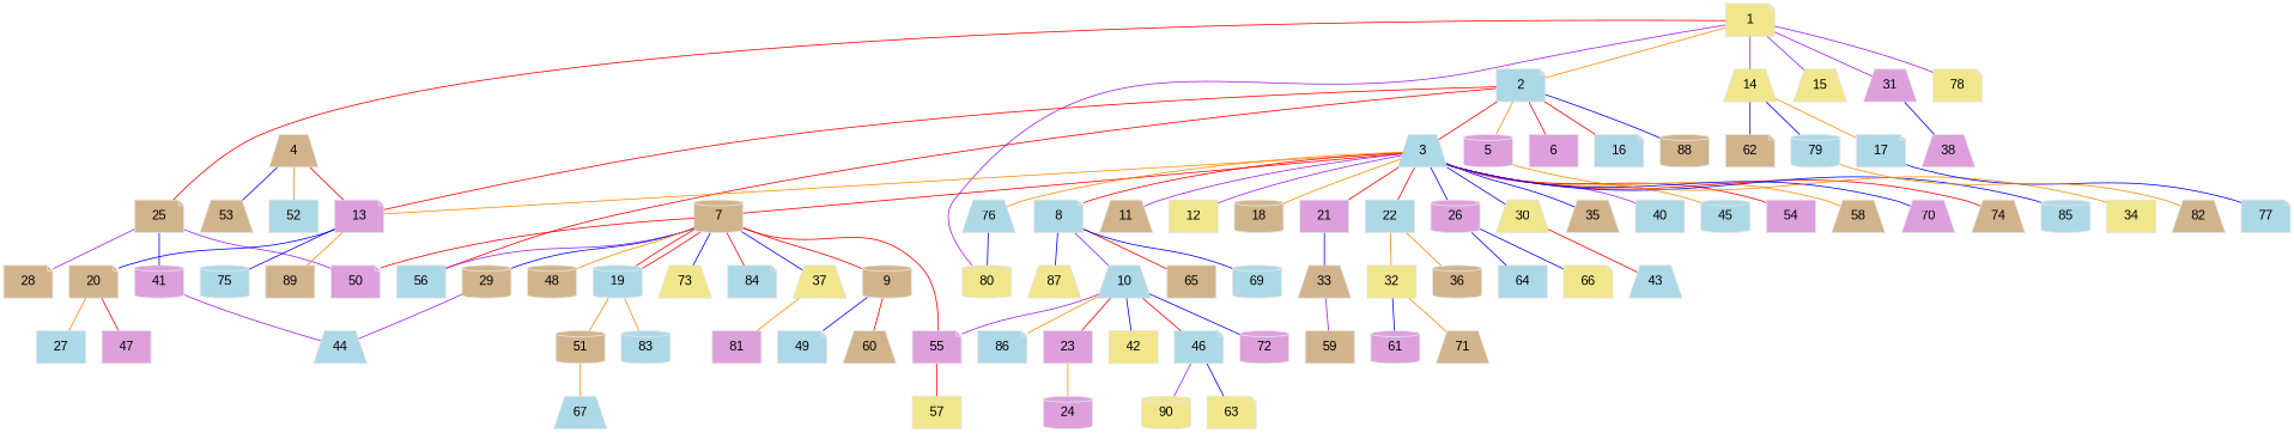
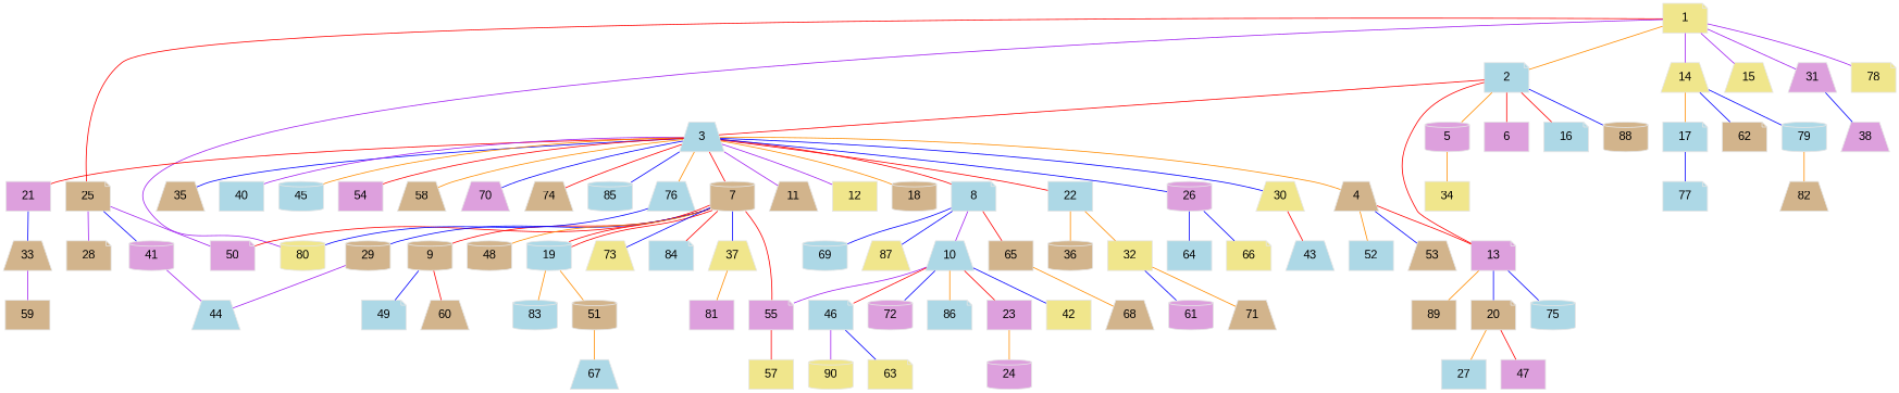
  graph {
    fontname="Liberation Sans"
    node [color=gray90 fillcolor=lightblue fontname="Liberation Sans" shape=trapezium style=filled]
    edge [color=blue fontname="Liberation Sans"]
    1 [fillcolor=khaki shape=note]
    2 [shape=note]
    14 [fillcolor=khaki]
    15 [fillcolor=khaki]
    25 [fillcolor=tan shape=note]
    31 [fillcolor=plum]
    78 [fillcolor=khaki shape=note]
    80 [fillcolor=khaki shape=cylinder]
    3
    5 [fillcolor=plum shape=cylinder]
    6 [fillcolor=plum shape=box]
    13 [fillcolor=plum shape=note]
    16 [shape=note]
-   56 [shape=box]
    88 [fillcolor=tan shape=cylinder]
    17 [shape=note]
    62 [fillcolor=tan shape=note]
    79 [shape=cylinder]
    50 [fillcolor=plum shape=note]
    28 [fillcolor=tan shape=note]
    41 [fillcolor=plum shape=cylinder]
    38 [fillcolor=plum]
    4 [fillcolor=tan]
    7 [fillcolor=tan shape=cylinder]
    8 [shape=note]
    11 [fillcolor=tan]
    12 [fillcolor=khaki shape=box]
    18 [fillcolor=tan shape=cylinder]
    21 [fillcolor=plum shape=box]
    22 [shape=box]
    26 [fillcolor=plum shape=cylinder]
    30 [fillcolor=khaki]
    35 [fillcolor=tan]
    40 [shape=box]
    45 [shape=cylinder]
    54 [fillcolor=plum shape=box]
    58 [fillcolor=tan]
    70 [fillcolor=plum]
    74 [fillcolor=tan]
    76
    85 [shape=cylinder]
    34 [fillcolor=khaki shape=box]
    20 [fillcolor=tan shape=note]
    75 [shape=cylinder]
    89 [fillcolor=tan shape=box]
    52 [shape=box]
    53 [fillcolor=tan]
    9 [fillcolor=tan shape=cylinder]
    19 [shape=cylinder]
    29 [fillcolor=tan shape=cylinder]
    37 [fillcolor=khaki]
    48 [fillcolor=tan shape=cylinder]
    55 [fillcolor=plum shape=note]
    73 [fillcolor=khaki]
    84 [shape=note]
    10
    65 [fillcolor=tan shape=box]
    69 [shape=cylinder]
    87 [fillcolor=khaki]
    33 [fillcolor=tan]
    32 [fillcolor=khaki shape=box]
    36 [fillcolor=tan shape=cylinder]
    64 [shape=box]
    66 [fillcolor=khaki shape=note]
    43
    49 [shape=note]
    60 [fillcolor=tan]
    51 [fillcolor=tan shape=cylinder]
    83 [shape=cylinder]
    44
    81 [fillcolor=plum shape=box]
    57 [fillcolor=khaki shape=box]
    23 [fillcolor=plum shape=box]
    42 [fillcolor=khaki shape=box]
    46 [shape=note]
    72 [fillcolor=plum shape=cylinder]
    86 [shape=note]
+   68 [fillcolor=tan]
    24 [fillcolor=plum shape=cylinder]
    63 [fillcolor=khaki shape=note]
    90 [fillcolor=khaki shape=cylinder]
    27 [shape=box]
    47 [fillcolor=plum shape=box]
    77 [shape=note]
    82 [fillcolor=tan]
    67
    59 [fillcolor=tan shape=box]
    61 [fillcolor=plum shape=cylinder]
    71 [fillcolor=tan]
    1 -- 2 [color=darkorange]
    1 -- 14 [color=purple]
    1 -- 15 [color=purple]
    1 -- 25 [color=red]
    1 -- 31 [color=purple]
    1 -- 78 [color=purple]
    1 -- 80 [color=purple]
    2 -- 3 [color=red]
    2 -- 5 [color=darkorange]
    2 -- 6 [color=red]
    2 -- 13 [color=red]
    2 -- 16 [color=red]
-   2 -- 56 [color=red]
    2 -- 88
    14 -- 17 [color=darkorange]
    14 -- 62
    14 -- 79
    25 -- 50 [color=purple]
    25 -- 28 [color=purple]
    25 -- 41
    31 -- 38
-   3 -- 13 [color=darkorange]
+   3 -- 4 [color=darkorange]
    3 -- 7 [color=red]
    3 -- 8 [color=red]
    3 -- 11 [color=purple]
    3 -- 12 [color=purple]
    3 -- 18 [color=darkorange]
    3 -- 21 [color=red]
    3 -- 22 [color=red]
    3 -- 26
    3 -- 30
    3 -- 35
    3 -- 40 [color=purple]
    3 -- 45 [color=darkorange]
    3 -- 54 [color=red]
    3 -- 58 [color=darkorange]
    3 -- 70
    3 -- 74 [color=red]
    3 -- 76 [color=darkorange]
    3 -- 85
    5 -- 34 [color=darkorange]
    13 -- 20
    13 -- 75
    13 -- 89 [color=darkorange]
    17 -- 77
    79 -- 82 [color=darkorange]
    41 -- 44 [color=purple]
    4 -- 13 [color=red]
    4 -- 52 [color=darkorange]
    4 -- 53
-   7 -- 56 [color=purple]
    7 -- 50 [color=red]
    7 -- 9 [color=red]
    7 -- 19 [color=red]
    7 -- 19 [color=red]
    7 -- 29
    7 -- 37
    7 -- 48 [color=darkorange]
    7 -- 55 [color=red]
    7 -- 73
    7 -- 84 [color=red]
    8 -- 10 [color=purple]
    8 -- 65 [color=red]
    8 -- 69
    8 -- 87
    21 -- 33
    22 -- 32 [color=darkorange]
    22 -- 36 [color=darkorange]
    26 -- 64
    26 -- 66
    30 -- 43 [color=red]
    76 -- 80
    20 -- 27 [color=darkorange]
    20 -- 47 [color=red]
    9 -- 49
    9 -- 60 [color=red]
    19 -- 51 [color=darkorange]
    19 -- 83 [color=darkorange]
    29 -- 44 [color=purple]
    37 -- 81 [color=darkorange]
    55 -- 57 [color=red]
    10 -- 55 [color=purple]
    10 -- 23 [color=red]
    10 -- 42
    10 -- 46 [color=red]
    10 -- 72
    10 -- 86 [color=darkorange]
+   65 -- 68 [color=darkorange]
    33 -- 59 [color=purple]
    32 -- 61
    32 -- 71 [color=darkorange]
    51 -- 67 [color=darkorange]
    23 -- 24 [color=darkorange]
    46 -- 63
    46 -- 90 [color=purple]
  }
